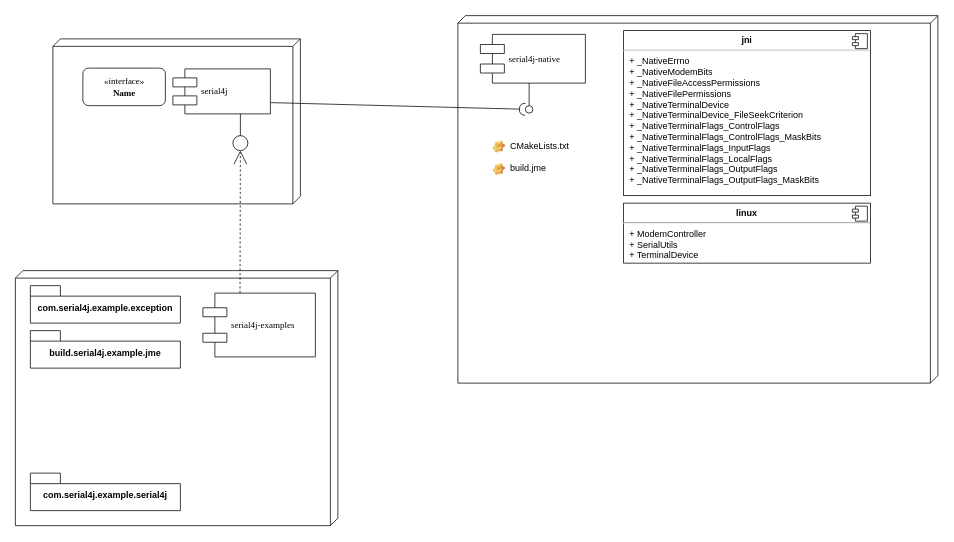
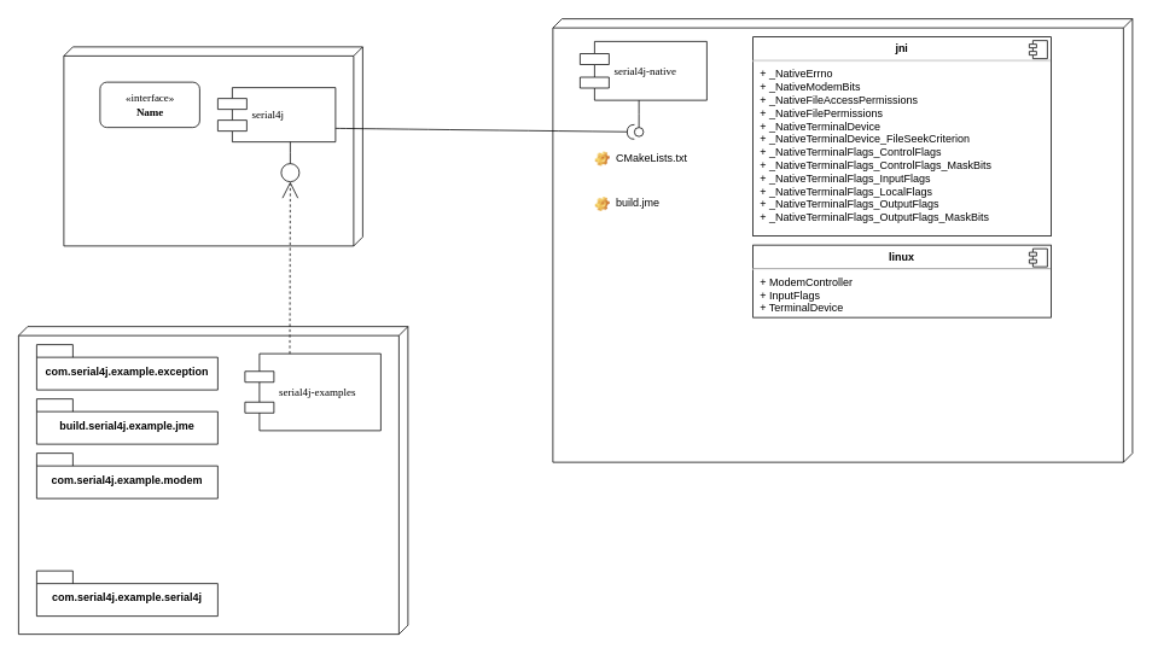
  <mxCell id="0" />
  <mxCell id="1" parent="0" />
  <mxCell id="2" value="" style="verticalAlign=top;align=left;spacingTop=8;spacingLeft=2;spacingRight=12;shape=cube;size=10;direction=south;fontStyle=4;html=1;rounded=0;shadow=0;comic=0;labelBackgroundColor=none;strokeWidth=1;fontFamily=Verdana;fontSize=12" parent="1" vertex="1"><mxGeometry x="70" y="51" width="330" height="220" as="geometry" /></mxCell>
  <mxCell id="3" value="" style="verticalAlign=top;align=left;spacingTop=8;spacingLeft=2;spacingRight=12;shape=cube;size=10;direction=south;fontStyle=4;html=1;rounded=0;shadow=0;comic=0;labelBackgroundColor=none;strokeWidth=1;fontFamily=Verdana;fontSize=12" parent="1" vertex="1"><mxGeometry x="610" y="20" width="640" height="490" as="geometry" /></mxCell>
  <mxCell id="4" value="&lt;br&gt;" style="verticalAlign=top;align=left;spacingTop=8;spacingLeft=2;spacingRight=12;shape=cube;size=10;direction=south;fontStyle=4;html=1;rounded=0;shadow=0;comic=0;labelBackgroundColor=none;strokeWidth=1;fontFamily=Verdana;fontSize=12" parent="1" vertex="1"><mxGeometry x="20" y="360" width="430" height="340" as="geometry" /></mxCell>
  <mxCell id="5" value="&amp;laquo;interface&amp;raquo;&lt;br&gt;&lt;b&gt;Name&lt;/b&gt;" style="html=1;shadow=0;comic=0;labelBackgroundColor=none;strokeWidth=1;fontFamily=Verdana;fontSize=12;align=center;rounded=1;" parent="1" vertex="1"><mxGeometry x="110" y="90" width="110" height="50" as="geometry" /></mxCell>
- <mxCell id="6" value="serial4j" style="shape=component;align=left;spacingLeft=36;rounded=0;shadow=0;comic=0;labelBackgroundColor=none;strokeWidth=1;fontFamily=Verdana;fontSize=12;html=1;" parent="1" vertex="1"><mxGeometry x="230" y="91" width="130" height="60" as="geometry" /></mxCell>
+ <mxCell id="6" value="serial4j" style="shape=component;align=left;spacingLeft=36;rounded=0;shadow=0;comic=0;labelBackgroundColor=none;strokeWidth=1;fontFamily=Verdana;fontSize=12;html=1;" parent="1" vertex="1"><mxGeometry x="240" y="96" width="130" height="60" as="geometry" /></mxCell>
  <mxCell id="7" value="" style="ellipse;whiteSpace=wrap;html=1;rounded=0;shadow=0;comic=0;labelBackgroundColor=none;strokeWidth=1;fontFamily=Verdana;fontSize=12;align=center;" parent="1" vertex="1"><mxGeometry x="310" y="180" width="20" height="20" as="geometry" /></mxCell>
  <mxCell id="8" value="serial4j-native" style="shape=component;align=left;spacingLeft=36;rounded=0;shadow=0;comic=0;labelBackgroundColor=none;strokeWidth=1;fontFamily=Verdana;fontSize=12;html=1;" parent="1" vertex="1"><mxGeometry x="640" y="45" width="140" height="65" as="geometry" /></mxCell>
  <mxCell id="9" value="" style="ellipse;whiteSpace=wrap;html=1;rounded=0;shadow=0;comic=0;labelBackgroundColor=none;strokeWidth=1;fontFamily=Verdana;fontSize=12;align=center;" parent="1" vertex="1"><mxGeometry x="700" y="140" width="10" height="10" as="geometry" /></mxCell>
  <mxCell id="10" value="serial4j-examples" style="shape=component;align=left;spacingLeft=36;rounded=0;shadow=0;comic=0;labelBackgroundColor=none;strokeWidth=1;fontFamily=Verdana;fontSize=12;html=1;" parent="1" vertex="1"><mxGeometry x="270" y="390" width="150" height="85" as="geometry" /></mxCell>
  <mxCell id="11" style="edgeStyle=none;rounded=0;html=1;dashed=1;labelBackgroundColor=none;startArrow=none;startFill=0;startSize=8;endArrow=open;endFill=0;endSize=16;fontFamily=Verdana;fontSize=12;exitX=0.33;exitY=0;exitDx=0;exitDy=0;exitPerimeter=0;" parent="1" source="10" target="7" edge="1"><mxGeometry relative="1" as="geometry"><mxPoint x="320" y="380" as="sourcePoint" /></mxGeometry></mxCell>
  <mxCell id="12" style="edgeStyle=elbowEdgeStyle;rounded=0;html=1;labelBackgroundColor=none;startArrow=none;startFill=0;startSize=8;endArrow=none;endFill=0;endSize=16;fontFamily=Verdana;fontSize=12;" parent="1" source="9" target="8" edge="1"><mxGeometry relative="1" as="geometry" /></mxCell>
  <mxCell id="13" style="edgeStyle=elbowEdgeStyle;rounded=0;html=1;labelBackgroundColor=none;startArrow=none;startFill=0;startSize=8;endArrow=none;endFill=0;endSize=16;fontFamily=Verdana;fontSize=12;" parent="1" source="7" target="6" edge="1"><mxGeometry relative="1" as="geometry" /></mxCell>
  <mxCell id="14" value="com.serial4j.example.exception" style="shape=folder;fontStyle=1;spacingTop=10;tabWidth=40;tabHeight=14;tabPosition=left;html=1;whiteSpace=wrap;" vertex="1" parent="1"><mxGeometry x="40" y="380" width="200" height="50" as="geometry" /></mxCell>
  <mxCell id="15" value="build.serial4j.example.jme" style="shape=folder;fontStyle=1;spacingTop=10;tabWidth=40;tabHeight=14;tabPosition=left;html=1;whiteSpace=wrap;" vertex="1" parent="1"><mxGeometry x="40" y="440" width="200" height="50" as="geometry" /></mxCell>
+ <mxCell id="16" value="com.serial4j.example.modem" style="shape=folder;fontStyle=1;spacingTop=10;tabWidth=40;tabHeight=14;tabPosition=left;html=1;whiteSpace=wrap;" vertex="1" parent="1"><mxGeometry x="40" y="500" width="200" height="50" as="geometry" /></mxCell>
  <mxCell id="17" value="com.serial4j.example.serial4j" style="shape=folder;fontStyle=1;spacingTop=10;tabWidth=40;tabHeight=14;tabPosition=left;html=1;whiteSpace=wrap;" vertex="1" parent="1"><mxGeometry x="40" y="630" width="200" height="50" as="geometry" /></mxCell>
- <mxCell id="18" value="CMakeLists.txt" style="label;fontStyle=0;strokeColor=none;fillColor=none;align=left;verticalAlign=top;overflow=hidden;spacingLeft=28;spacingRight=4;rotatable=0;points=[[0,0.5],[1,0.5]];portConstraint=eastwest;imageWidth=16;imageHeight=16;whiteSpace=wrap;html=1;image=img/clipart/Gear_128x128.png" vertex="1" parent="1"><mxGeometry x="650" y="180" width="140" height="30" as="geometry" /></mxCell>
+ <mxCell id="18" value="CMakeLists.txt" style="label;fontStyle=0;strokeColor=none;fillColor=none;align=left;verticalAlign=top;overflow=hidden;spacingLeft=28;spacingRight=4;rotatable=0;points=[[0,0.5],[1,0.5]];portConstraint=eastwest;imageWidth=16;imageHeight=16;whiteSpace=wrap;html=1;image=img/clipart/Gear_128x128.png" vertex="1" parent="1"><mxGeometry x="650" y="160" width="140" height="30" as="geometry" /></mxCell>
  <mxCell id="19" value="build.jme" style="label;fontStyle=0;strokeColor=none;fillColor=none;align=left;verticalAlign=top;overflow=hidden;spacingLeft=28;spacingRight=4;rotatable=0;points=[[0,0.5],[1,0.5]];portConstraint=eastwest;imageWidth=16;imageHeight=16;whiteSpace=wrap;html=1;image=img/clipart/Gear_128x128.png" vertex="1" parent="1"><mxGeometry x="650" y="210" width="140" height="30" as="geometry" /></mxCell>
- <mxCell id="20" value="&lt;p style=&quot;margin:0px;margin-top:6px;text-align:center;&quot;&gt;&lt;b&gt;linux&lt;/b&gt;&lt;/p&gt;&lt;hr&gt;&lt;p style=&quot;margin:0px;margin-left:8px;&quot;&gt;+ ModemController&lt;br&gt;+ SerialUtils&lt;/p&gt;&lt;p style=&quot;margin:0px;margin-left:8px;&quot;&gt;+ TerminalDevice&lt;/p&gt;" style="align=left;overflow=fill;html=1;dropTarget=0;whiteSpace=wrap;" vertex="1" parent="1"><mxGeometry x="831" y="270" width="329" height="80" as="geometry" /></mxCell>
+ <mxCell id="20" value="&lt;p style=&quot;margin:0px;margin-top:6px;text-align:center;&quot;&gt;&lt;b&gt;linux&lt;/b&gt;&lt;/p&gt;&lt;hr&gt;&lt;p style=&quot;margin:0px;margin-left:8px;&quot;&gt;+ ModemController&lt;br&gt;+ InputFlags&lt;/p&gt;&lt;p style=&quot;margin:0px;margin-left:8px;&quot;&gt;+ TerminalDevice&lt;/p&gt;" style="align=left;overflow=fill;html=1;dropTarget=0;whiteSpace=wrap;" vertex="1" parent="1"><mxGeometry x="831" y="270" width="329" height="80" as="geometry" /></mxCell>
  <mxCell id="21" value="" style="shape=component;jettyWidth=8;jettyHeight=4;" vertex="1" parent="20"><mxGeometry x="1" width="20" height="20" relative="1" as="geometry"><mxPoint x="-24" y="4" as="offset" /></mxGeometry></mxCell>
  <mxCell id="22" value="&lt;p style=&quot;margin:0px;margin-top:6px;text-align:center;&quot;&gt;&lt;b&gt;jni&lt;/b&gt;&lt;/p&gt;&lt;hr&gt;&lt;p style=&quot;margin:0px;margin-left:8px;&quot;&gt;+ _NativeErrno&lt;/p&gt;&lt;p style=&quot;margin:0px;margin-left:8px;&quot;&gt;+ _NativeModemBits&lt;/p&gt;&lt;p style=&quot;margin:0px;margin-left:8px;&quot;&gt;+ _NativeFileAccessPermissions&lt;/p&gt;&lt;p style=&quot;margin:0px;margin-left:8px;&quot;&gt;+ _NativeFilePermissions&lt;/p&gt;&lt;p style=&quot;margin:0px;margin-left:8px;&quot;&gt;+ _NativeTerminalDevice&lt;/p&gt;&lt;p style=&quot;margin:0px;margin-left:8px;&quot;&gt;+ _NativeTerminalDevice_FileSeekCriterion&lt;/p&gt;&lt;p style=&quot;margin:0px;margin-left:8px;&quot;&gt;+ _NativeTerminalFlags_ControlFlags&lt;/p&gt;&lt;p style=&quot;margin:0px;margin-left:8px;&quot;&gt;+ _NativeTerminalFlags_ControlFlags_MaskBits&lt;/p&gt;&lt;p style=&quot;margin:0px;margin-left:8px;&quot;&gt;+ _NativeTerminalFlags_InputFlags&lt;/p&gt;&lt;p style=&quot;margin:0px;margin-left:8px;&quot;&gt;+ _NativeTerminalFlags_LocalFlags&lt;/p&gt;&lt;p style=&quot;margin:0px;margin-left:8px;&quot;&gt;+ _NativeTerminalFlags_OutputFlags&lt;/p&gt;&lt;p style=&quot;margin:0px;margin-left:8px;&quot;&gt;+ _NativeTerminalFlags_OutputFlags_MaskBits&lt;/p&gt;" style="align=left;overflow=fill;html=1;dropTarget=0;whiteSpace=wrap;" vertex="1" parent="1"><mxGeometry x="831" y="40" width="329" height="220" as="geometry" /></mxCell>
  <mxCell id="23" value="" style="shape=component;jettyWidth=8;jettyHeight=4;" vertex="1" parent="22"><mxGeometry x="1" width="20" height="20" relative="1" as="geometry"><mxPoint x="-24" y="4" as="offset" /></mxGeometry></mxCell>
  <mxCell id="24" value="" style="rounded=0;orthogonalLoop=1;jettySize=auto;html=1;endArrow=halfCircle;endFill=0;endSize=6;strokeWidth=1;sketch=0;fontSize=12;curved=1;exitX=1;exitY=0.75;exitDx=0;exitDy=0;" edge="1" target="9" parent="1" source="6"><mxGeometry relative="1" as="geometry"><mxPoint x="400" y="190" as="sourcePoint" /><mxPoint x="700" y="191" as="targetPoint" /></mxGeometry></mxCell>
  <mxCell id="25" value="" style="ellipse;whiteSpace=wrap;html=1;align=center;aspect=fixed;fillColor=none;strokeColor=none;resizable=0;perimeter=centerPerimeter;rotatable=0;allowArrows=0;points=[];outlineConnect=1;" vertex="1" parent="1"><mxGeometry x="360" y="240" width="10" height="10" as="geometry" /></mxCell>
